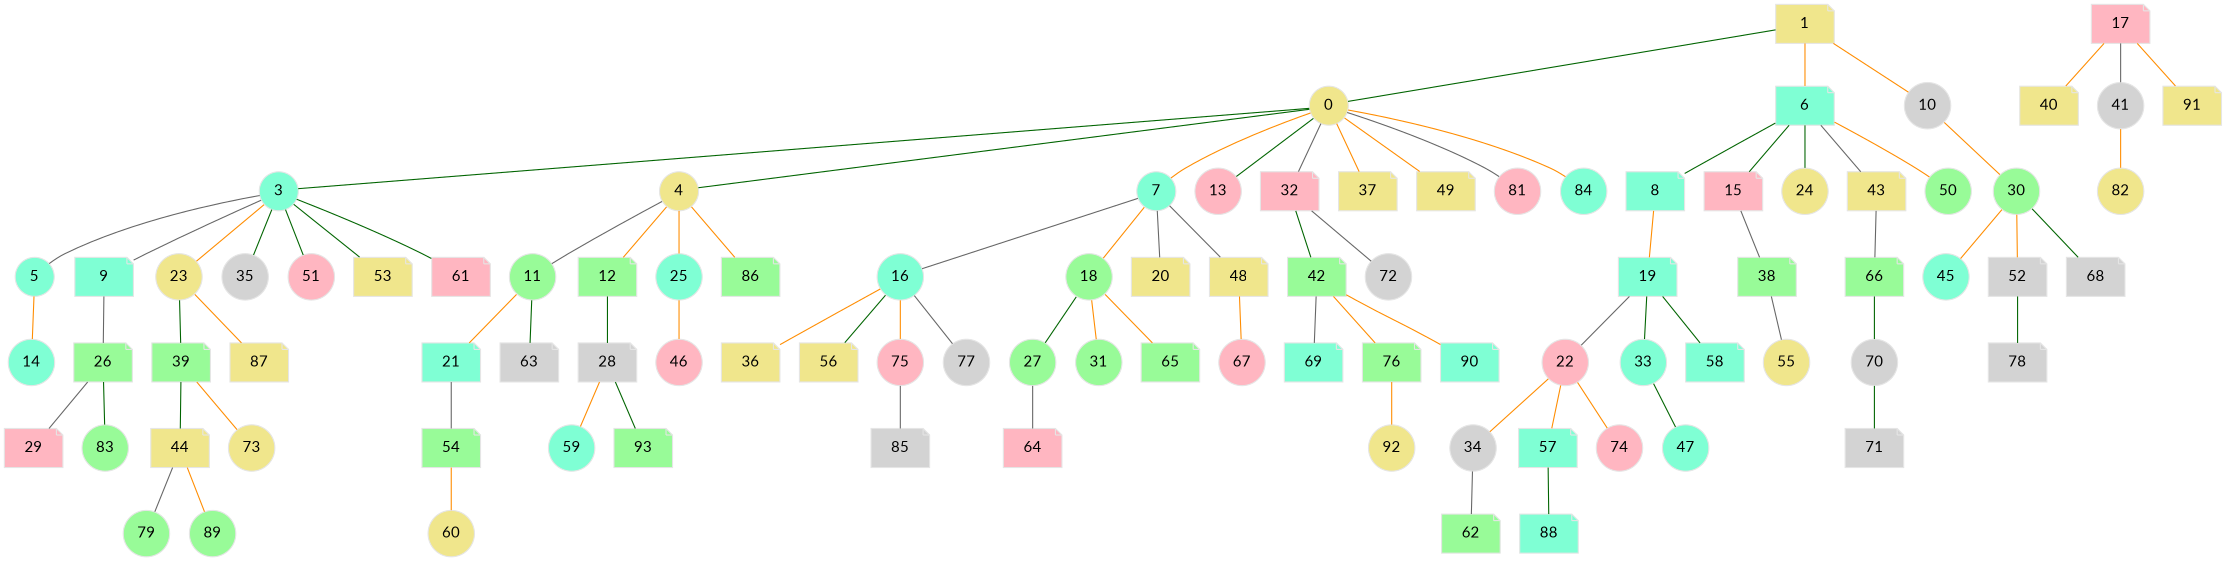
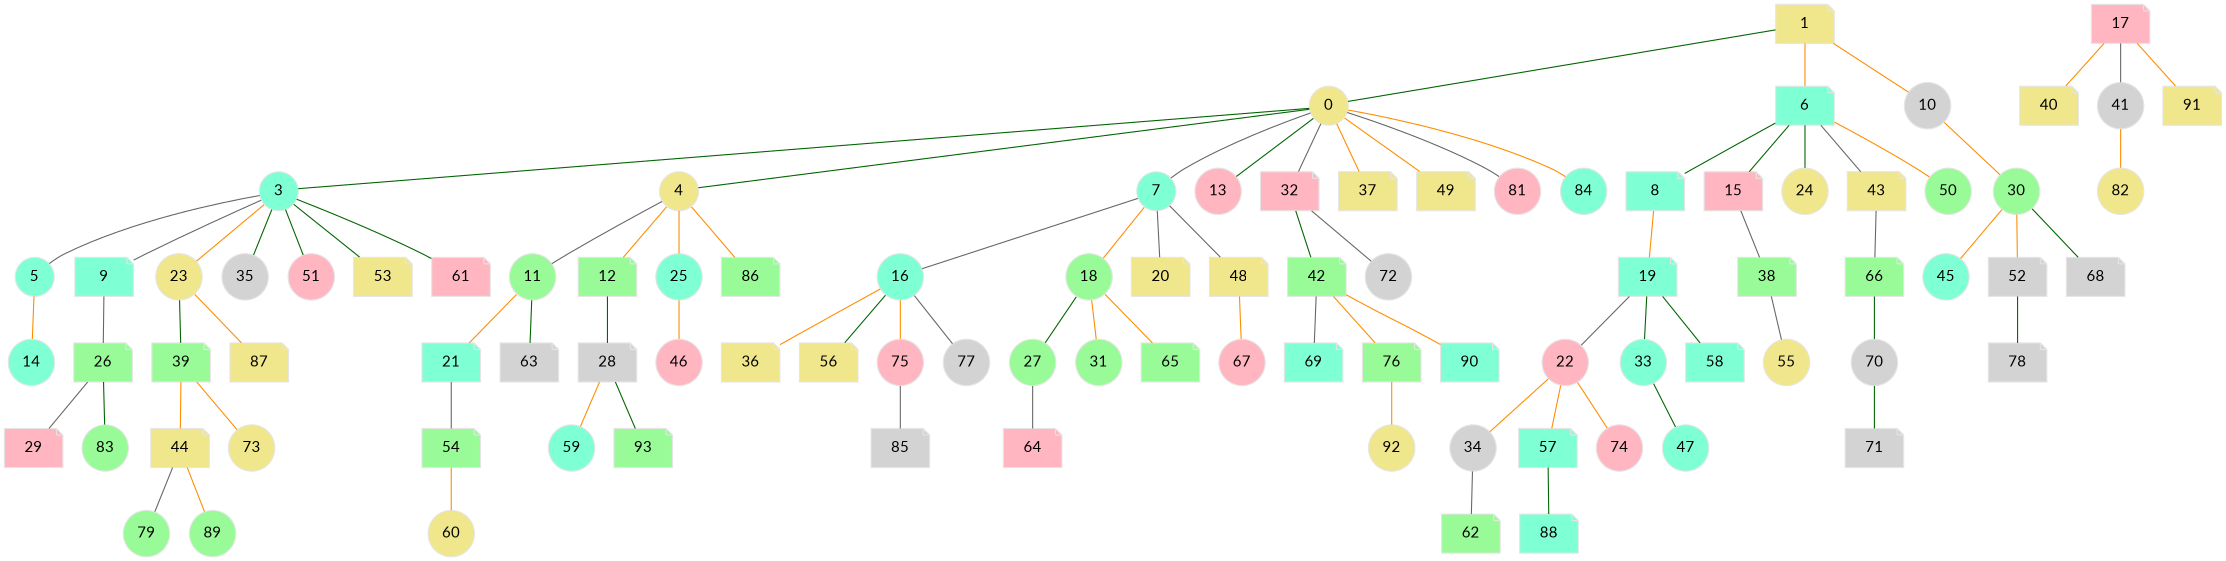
  graph {
    fontname=Lato
    node [color=gray90 fillcolor=khaki fontname=Lato shape=note style=filled]
    edge [color=darkorange fontname=Lato]
    n1 [label=0 shape=circle]
    1
    6 [fillcolor=aquamarine]
    10 [fillcolor=lightgrey shape=circle]
    3 [fillcolor=aquamarine shape=circle]
    4 [shape=circle]
    7 [fillcolor=aquamarine shape=circle]
    13 [fillcolor=lightpink shape=circle]
    32 [fillcolor=lightpink]
    37
    49
    81 [fillcolor=lightpink shape=circle]
    84 [fillcolor=aquamarine shape=circle]
    8 [fillcolor=aquamarine]
    15 [fillcolor=lightpink]
    24 [shape=circle]
    43
    50 [fillcolor=palegreen shape=circle]
    30 [fillcolor=palegreen shape=circle]
    5 [fillcolor=aquamarine shape=circle]
    9 [fillcolor=aquamarine]
    23 [shape=circle]
    35 [fillcolor=lightgrey shape=circle]
    51 [fillcolor=lightpink shape=circle]
    53
    61 [fillcolor=lightpink]
    11 [fillcolor=palegreen shape=circle]
    12 [fillcolor=palegreen]
    25 [fillcolor=aquamarine shape=circle]
    86 [fillcolor=palegreen]
    16 [fillcolor=aquamarine shape=circle]
    18 [fillcolor=palegreen shape=circle]
    20
    48
    42 [fillcolor=palegreen]
    72 [fillcolor=lightgrey shape=circle]
    14 [fillcolor=aquamarine shape=circle]
    26 [fillcolor=palegreen]
    39 [fillcolor=palegreen]
    87
    21 [fillcolor=aquamarine]
    63 [fillcolor=lightgrey]
    28 [fillcolor=lightgrey]
    46 [fillcolor=lightpink shape=circle]
    19 [fillcolor=aquamarine]
    38 [fillcolor=palegreen]
    66 [fillcolor=palegreen]
    36
    56
    75 [fillcolor=lightpink shape=circle]
    77 [fillcolor=lightgrey shape=circle]
    27 [fillcolor=palegreen shape=circle]
    31 [fillcolor=palegreen shape=circle]
    65 [fillcolor=palegreen]
    67 [fillcolor=lightpink shape=circle]
    22 [fillcolor=lightpink shape=circle]
    33 [fillcolor=aquamarine shape=circle]
    58 [fillcolor=aquamarine]
    29 [fillcolor=lightpink]
    83 [fillcolor=palegreen shape=circle]
    17 [fillcolor=lightpink]
    40
    41 [fillcolor=lightgrey shape=circle]
    91
    45 [fillcolor=aquamarine shape=circle]
    52 [fillcolor=lightgrey]
    68 [fillcolor=lightgrey]
    54 [fillcolor=palegreen]
    59 [fillcolor=aquamarine shape=circle]
    93 [fillcolor=palegreen]
    55 [shape=circle]
    85 [fillcolor=lightgrey]
    82 [shape=circle]
    64 [fillcolor=lightpink]
    34 [fillcolor=lightgrey shape=circle]
    57 [fillcolor=aquamarine]
    74 [fillcolor=lightpink shape=circle]
    47 [fillcolor=aquamarine shape=circle]
    60 [shape=circle]
    62 [fillcolor=palegreen]
    88 [fillcolor=aquamarine]
    44
    73 [shape=circle]
    78 [fillcolor=lightgrey]
    69 [fillcolor=aquamarine]
    76 [fillcolor=palegreen]
    90 [fillcolor=aquamarine]
    79 [fillcolor=palegreen shape=circle]
    89 [fillcolor=palegreen shape=circle]
    92 [shape=circle]
    70 [fillcolor=lightgrey shape=circle]
    71 [fillcolor=lightgrey]
    n1 -- 3 [color=darkgreen]
    n1 -- 4 [color=darkgreen]
-   n1 -- 7
+   n1 -- 7 [color=gray40]
    n1 -- 13 [color=darkgreen]
    n1 -- 32 [color=gray40]
    n1 -- 37
    n1 -- 49
    n1 -- 81 [color=gray40]
    n1 -- 84
    1 -- n1 [color=darkgreen]
    1 -- 6
    1 -- 10
    6 -- 8 [color=darkgreen]
    6 -- 15 [color=darkgreen]
    6 -- 24 [color=darkgreen]
    6 -- 43 [color=gray40]
    6 -- 50
    10 -- 30
    3 -- 5 [color=gray40]
    3 -- 9 [color=gray40]
    3 -- 23
    3 -- 35 [color=darkgreen]
    3 -- 51 [color=darkgreen]
    3 -- 53 [color=darkgreen]
    3 -- 61 [color=darkgreen]
    4 -- 11 [color=gray40]
    4 -- 12
    4 -- 25
    4 -- 86
    7 -- 16 [color=gray40]
    7 -- 18
    7 -- 20 [color=gray40]
    7 -- 48 [color=gray40]
    32 -- 42 [color=darkgreen]
    32 -- 72 [color=gray40]
    8 -- 19
    15 -- 38 [color=gray40]
    43 -- 66 [color=gray40]
    30 -- 45
    30 -- 52
    30 -- 68 [color=darkgreen]
    5 -- 14
    9 -- 26 [color=gray40]
    23 -- 39 [color=darkgreen]
    23 -- 87
    11 -- 21
    11 -- 63 [color=darkgreen]
    12 -- 28 [color=darkgreen]
    25 -- 46
    16 -- 36
    16 -- 56 [color=darkgreen]
    16 -- 75
    16 -- 77 [color=gray40]
    18 -- 27 [color=darkgreen]
    18 -- 31
    18 -- 65
    48 -- 67
    42 -- 69 [color=gray40]
    42 -- 76
    42 -- 90
    26 -- 29 [color=gray40]
    26 -- 83 [color=darkgreen]
-   39 -- 44 [color=darkgreen]
+   39 -- 44
    39 -- 73
    21 -- 54 [color=gray40]
    28 -- 59
    28 -- 93 [color=darkgreen]
    19 -- 22 [color=gray40]
    19 -- 33 [color=darkgreen]
    19 -- 58 [color=darkgreen]
    38 -- 55 [color=gray40]
    66 -- 70 [color=darkgreen]
    75 -- 85 [color=gray40]
    27 -- 64 [color=gray40]
    22 -- 34
    22 -- 57
    22 -- 74
    33 -- 47 [color=darkgreen]
    17 -- 40
    17 -- 41 [color=gray40]
    17 -- 91
    41 -- 82
    52 -- 78 [color=darkgreen]
    54 -- 60
    34 -- 62 [color=gray40]
    57 -- 88 [color=darkgreen]
    44 -- 79 [color=gray40]
    44 -- 89
    76 -- 92
    70 -- 71 [color=darkgreen]
  }
